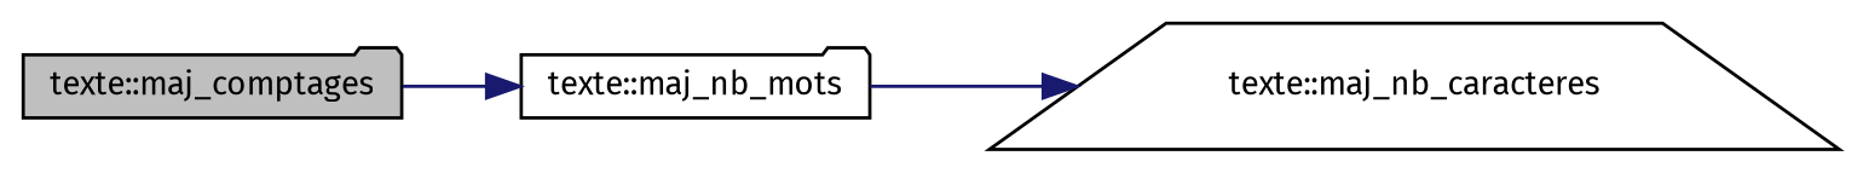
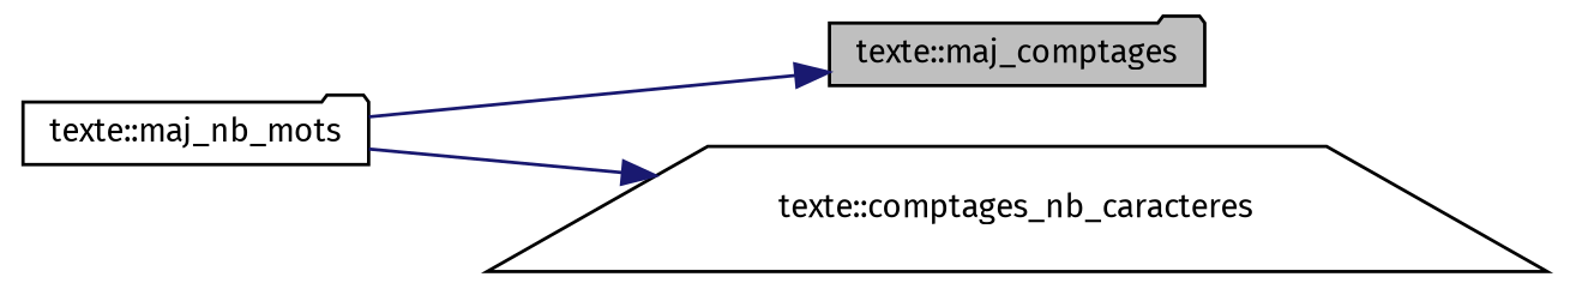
  digraph {
    fontname="Fira Sans"
    rankdir=LR
    node [color=black fillcolor=white fontname="Fira Sans" fontsize=10 shape=folder style=filled]
    edge [color=midnightblue fontname="Fira Sans" fontsize=10 labelfontname=Helvetica labelfontsize=10 style=solid]
    n1 [fillcolor=grey75 fontcolor=black height=0.2 label="texte::maj_comptages" width=0.4]
    n2 [height=0.2 label="texte::maj_nb_mots" width=0.4]
-   n3 [height=0.2 label="texte::maj_nb_caracteres" shape=trapezium width=0.4]
-   n1 -> n2
+   n3 [height=0.2 label="texte::comptages_nb_caracteres" shape=trapezium width=0.4]
+   n2 -> n1
    n2 -> n3
  }
